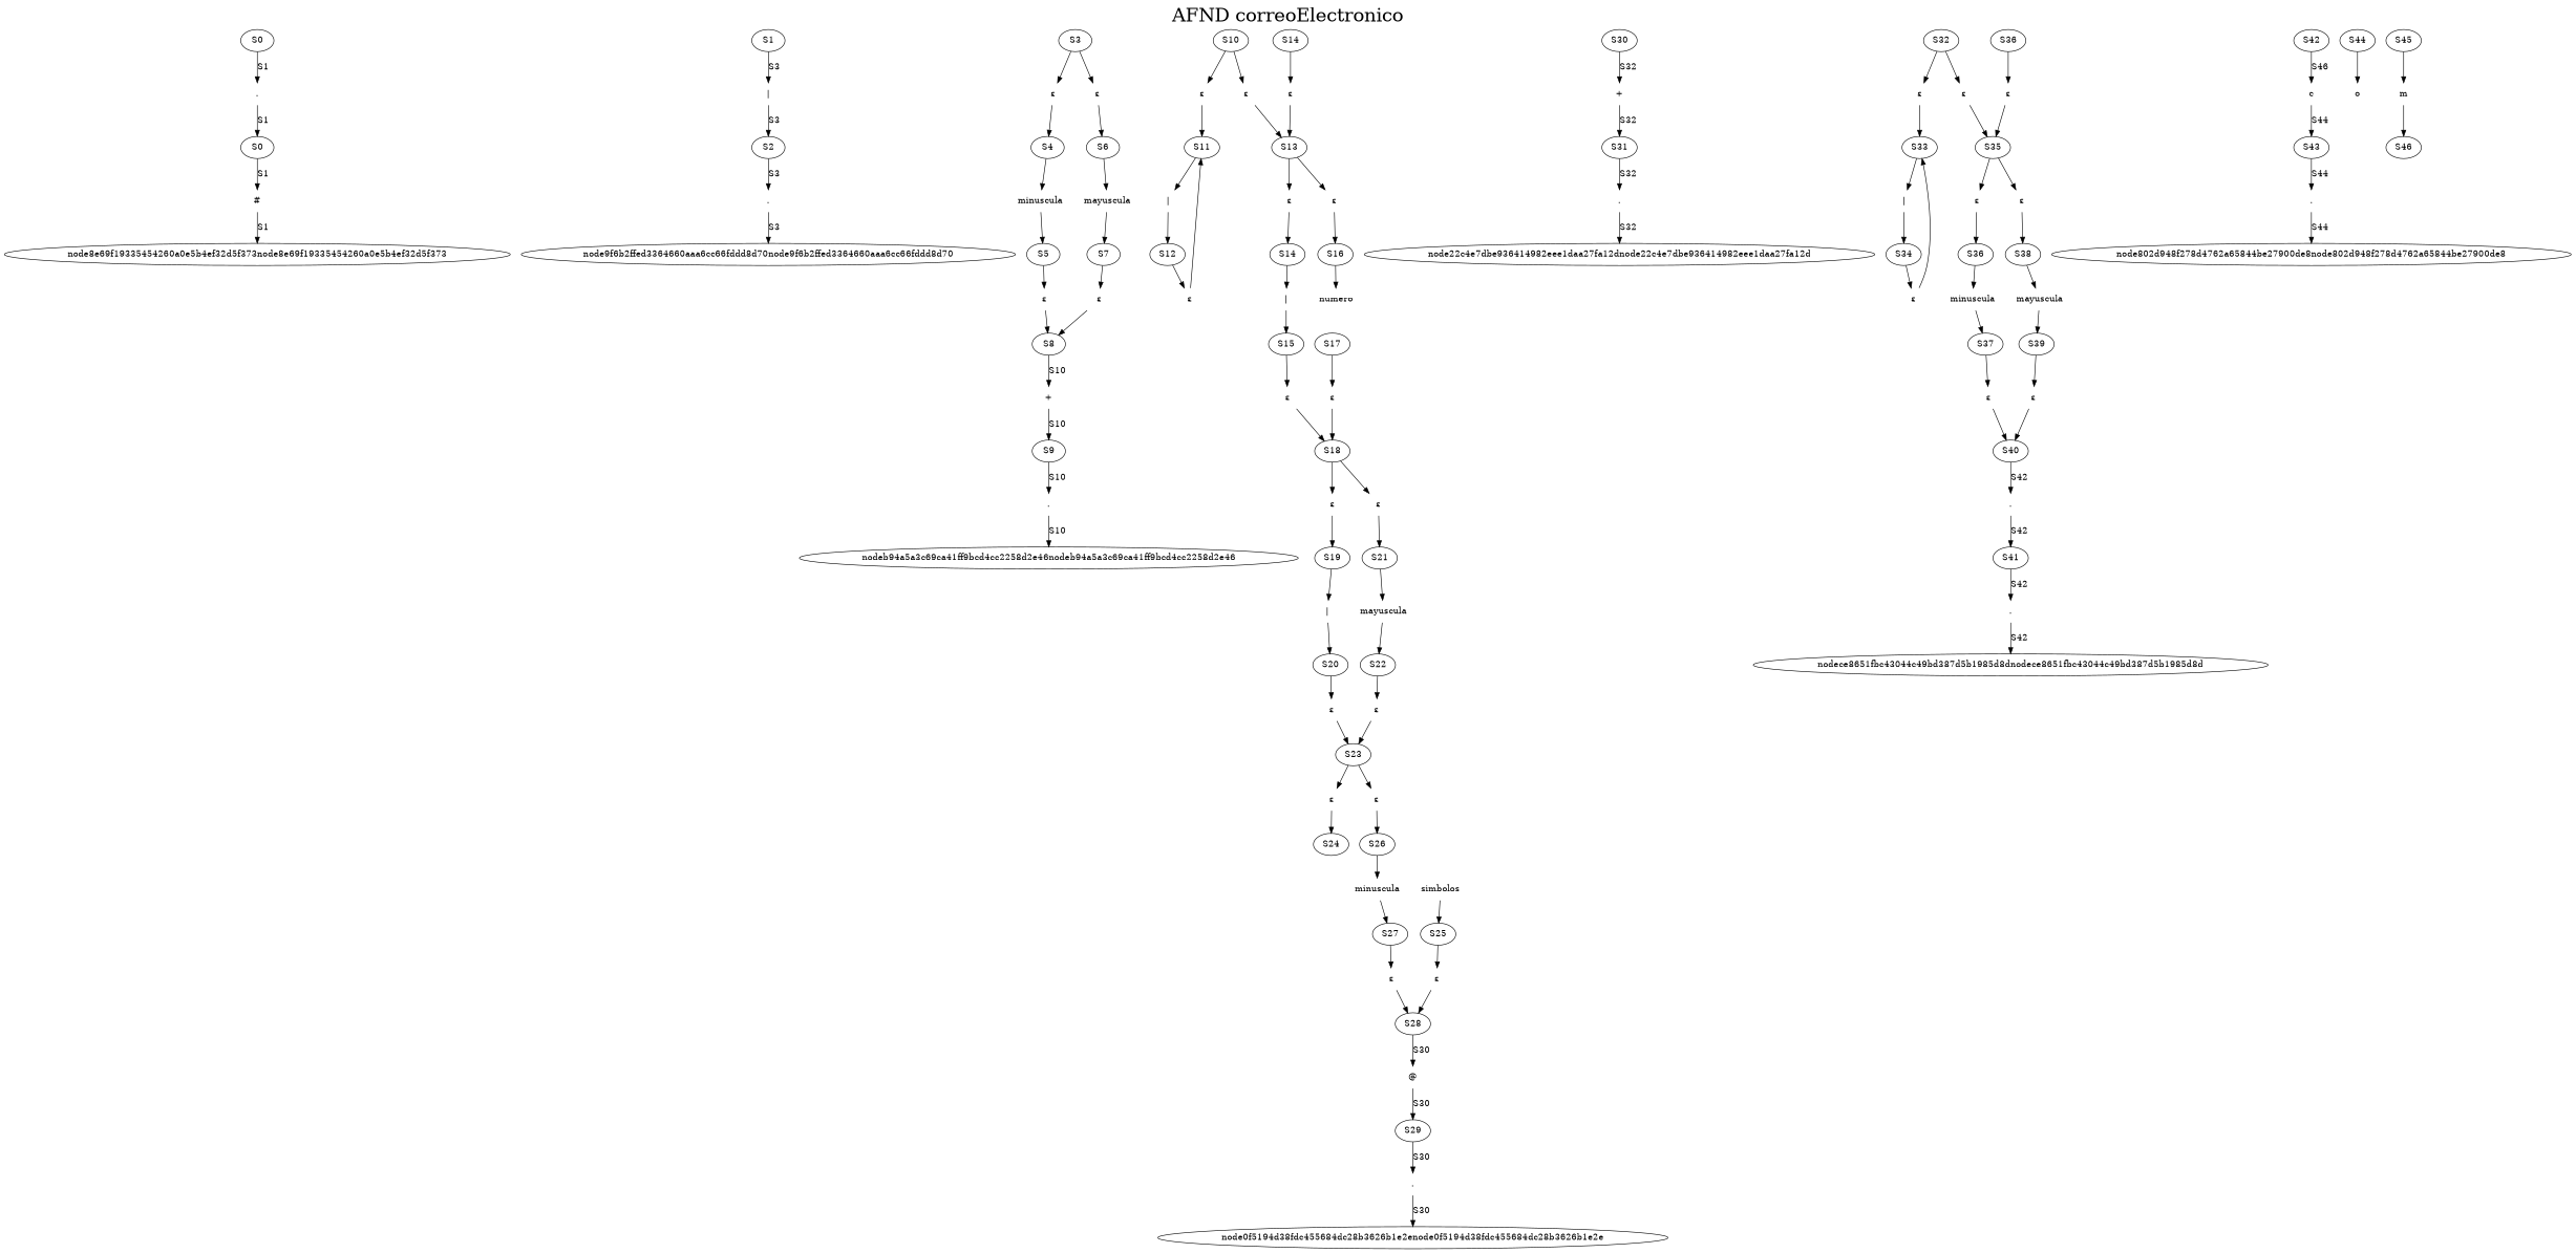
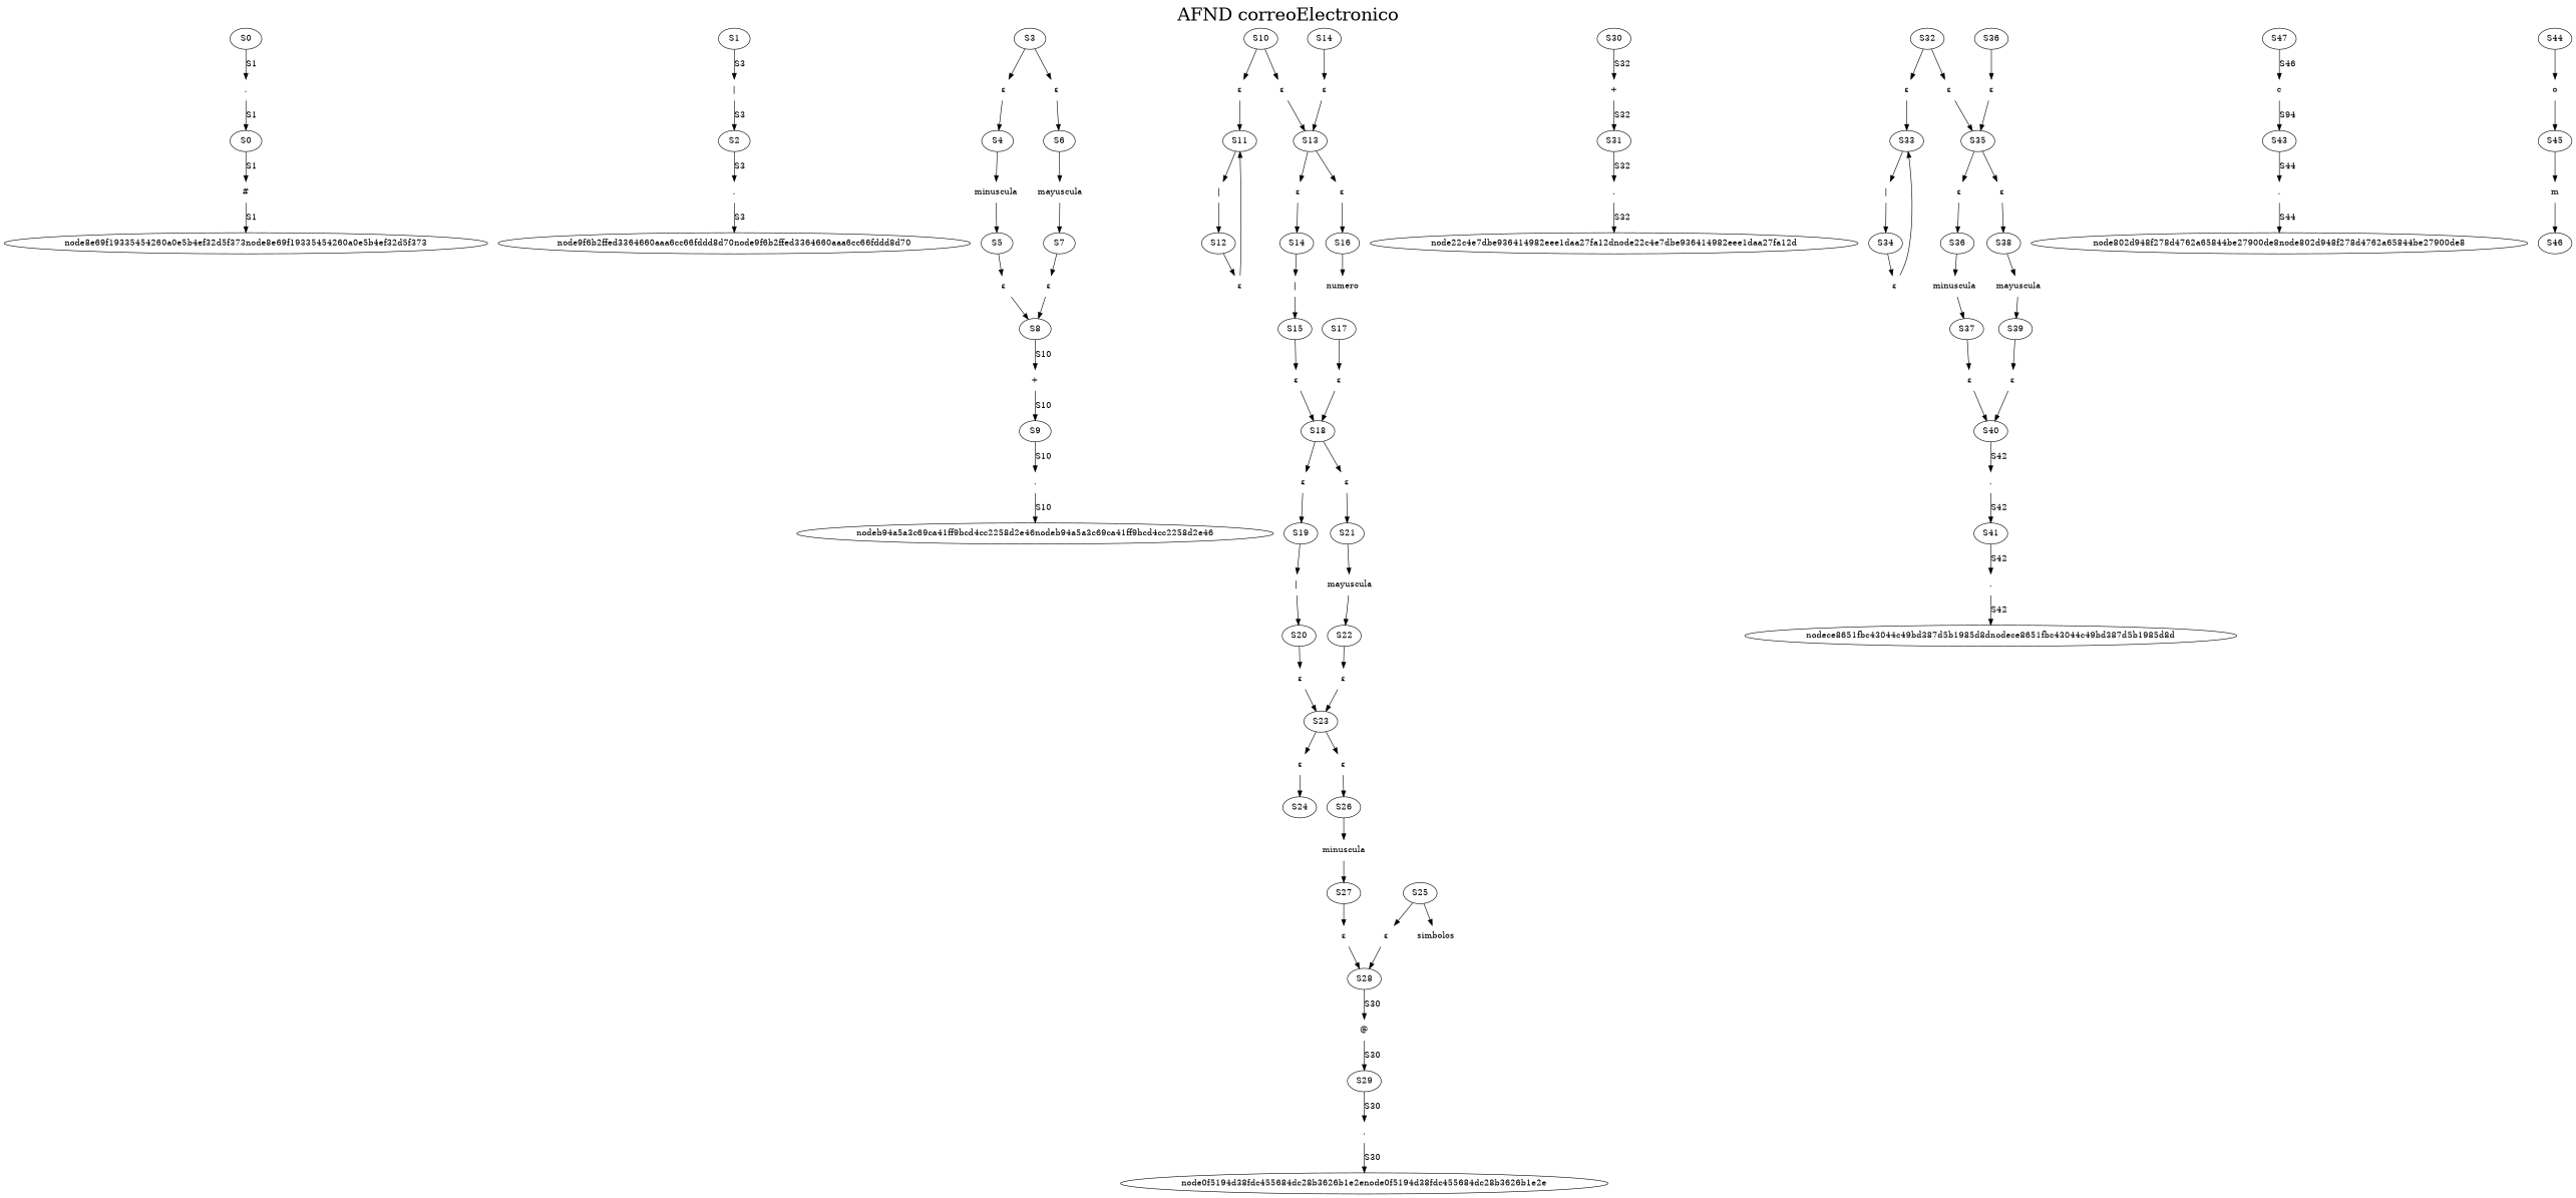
  digraph {
    fontsize=30
    label=<AFND correoElectronico>
    labelloc=t
    rankdir=TB
    n1 [label=S0]
    n2 [label="." shape=none]
    n3 [label=S0]
    n4 [label=S1]
    n5 [label="|" shape=none]
    n6 [label=S2]
    n7 [label="#" shape=none]
    node8e69f19335454260a0e5b4ef32d5f373node8e69f19335454260a0e5b4ef32d5f373
    n9 [label=S3]
    n10 [label="ε" shape=none]
    n11 [label="ε" shape=none]
    n12 [label=S4]
    n13 [label=S6]
    n14 [label="." shape=none]
    node9f6b2ffed3364660aaa6cc66fddd8d70node9f6b2ffed3364660aaa6cc66fddd8d70
    n16 [label=S8]
    n17 [label="+" shape=none]
    n18 [label=S9]
    n19 [label=minuscula shape=none]
    n20 [label="ε" shape=none]
    n21 [label=mayuscula shape=none]
    n22 [label="ε" shape=none]
    n23 [label=S5]
    n24 [label=S7]
    n25 [label=S10]
    n26 [label="ε" shape=none]
    n27 [label="ε" shape=none]
    n28 [label=S11]
    n29 [label=S13]
    n30 [label="." shape=none]
    nodeb94a5a3c69ca41ff9bcd4cc2258d2e46nodeb94a5a3c69ca41ff9bcd4cc2258d2e46
    n32 [label="ε" shape=none]
    n33 [label="ε" shape=none]
    n34 [label=S14]
    n35 [label=S16]
    n36 [label="|" shape=none]
    n37 [label="ε" shape=none]
    n38 [label="ε" shape=none]
    n39 [label=S12]
    S14
    n41 [label=S18]
    n42 [label="ε" shape=none]
    n43 [label="ε" shape=none]
    n44 [label=S19]
    n45 [label=S21]
    n46 [label="|" shape=none]
    n47 [label="ε" shape=none]
    n48 [label=numero shape=none]
    n49 [label="ε" shape=none]
    n50 [label=S15]
    n51 [label=S17]
    n52 [label=S23]
    n53 [label="ε" shape=none]
    n54 [label="ε" shape=none]
    n55 [label=S24]
    n56 [label=S26]
    n57 [label="|" shape=none]
    n58 [label="ε" shape=none]
    n59 [label=mayuscula shape=none]
    n60 [label="ε" shape=none]
    n61 [label=S20]
    n62 [label=S22]
    n63 [label=S28]
    n64 [label="@" shape=none]
    n65 [label=S29]
    n66 [label="ε" shape=none]
    n67 [label=minuscula shape=none]
    n68 [label="ε" shape=none]
    n69 [label=simbolos shape=none]
    n70 [label=S25]
    n71 [label=S27]
    n72 [label=S30]
    n73 [label="+" shape=none]
    n74 [label=S31]
    n75 [label="." shape=none]
    node0f5194d38fdc455684dc28b3626b1e2enode0f5194d38fdc455684dc28b3626b1e2e
    n77 [label=S32]
    n78 [label="ε" shape=none]
    n79 [label="ε" shape=none]
    n80 [label=S33]
    n81 [label=S35]
    n82 [label="." shape=none]
    node22c4e7dbe936414982eee1daa27fa12dnode22c4e7dbe936414982eee1daa27fa12d
    n84 [label="ε" shape=none]
    n85 [label="ε" shape=none]
    n86 [label=S36]
    n87 [label=S38]
    n88 [label="|" shape=none]
    n89 [label="ε" shape=none]
    n90 [label="ε" shape=none]
    n91 [label=S34]
    S36
    n93 [label=S40]
    n94 [label="." shape=none]
    n95 [label=S41]
    n96 [label=minuscula shape=none]
    n97 [label="ε" shape=none]
    n98 [label=mayuscula shape=none]
    n99 [label="ε" shape=none]
    n100 [label=S37]
    n101 [label=S39]
-   n102 [label=S42]
+   n102 [label=S47]
    n103 [label=c shape=none]
    n104 [label=S43]
    n105 [label="." shape=none]
    nodece8651fbc43044c49bd387d5b1985d8dnodece8651fbc43044c49bd387d5b1985d8d
    n107 [label=S44]
    n108 [label=o shape=none]
    n109 [label=S45]
    n110 [label="." shape=none]
    node802d948f278d4762a65844be27900de8node802d948f278d4762a65844be27900de8
    n112 [label=S46]
    n113 [label=m shape=none]
    n1 -> n2 [label=S1]
    n2 -> n3 [label=S1]
    n3 -> n7 [label=S1]
    n4 -> n5 [label=S3]
    n5 -> n6 [label=S3]
    n6 -> n14 [label=S3]
    n7 -> node8e69f19335454260a0e5b4ef32d5f373node8e69f19335454260a0e5b4ef32d5f373 [label=S1]
    n9 -> n10
    n9 -> n11
    n10 -> n12
    n11 -> n13
    n12 -> n19
    n13 -> n21
    n14 -> node9f6b2ffed3364660aaa6cc66fddd8d70node9f6b2ffed3364660aaa6cc66fddd8d70 [label=S3]
    n16 -> n17 [label=S10]
    n17 -> n18 [label=S10]
    n18 -> n30 [label=S10]
    n19 -> n23
    n20 -> n16
    n21 -> n24
    n22 -> n16
    n23 -> n20
    n24 -> n22
    n25 -> n26
    n25 -> n27
    n26 -> n28
    n27 -> n29
    n28 -> n36
    n29 -> n32
    n29 -> n33
    n30 -> nodeb94a5a3c69ca41ff9bcd4cc2258d2e46nodeb94a5a3c69ca41ff9bcd4cc2258d2e46 [label=S10]
    n32 -> n34
    n33 -> n35
    n34 -> n46
    n35 -> n48
    n36 -> n39
    n37 -> n28
    n38 -> n29
    n39 -> n37
    S14 -> n38
    n41 -> n42
    n41 -> n43
    n42 -> n44
    n43 -> n45
    n44 -> n57
    n45 -> n59
    n46 -> n50
    n47 -> n41
    n49 -> n41
    n50 -> n47
    n51 -> n49
    n52 -> n53
    n52 -> n54
    n53 -> n55
    n54 -> n56
    n56 -> n67
    n57 -> n61
    n58 -> n52
    n59 -> n62
    n60 -> n52
    n61 -> n58
    n62 -> n60
    n63 -> n64 [label=S30]
    n64 -> n65 [label=S30]
    n65 -> n75 [label=S30]
    n66 -> n63
    n67 -> n71
    n68 -> n63
-   n69 -> n70
+   n70 -> n69
    n70 -> n66
    n71 -> n68
    n72 -> n73 [label=S32]
    n73 -> n74 [label=S32]
    n74 -> n82 [label=S32]
    n75 -> node0f5194d38fdc455684dc28b3626b1e2enode0f5194d38fdc455684dc28b3626b1e2e [label=S30]
    n77 -> n78
    n77 -> n79
    n78 -> n80
    n79 -> n81
    n80 -> n88
    n81 -> n84
    n81 -> n85
    n82 -> node22c4e7dbe936414982eee1daa27fa12dnode22c4e7dbe936414982eee1daa27fa12d [label=S32]
    n84 -> n86
    n85 -> n87
    n86 -> n96
    n87 -> n98
    n88 -> n91
    n89 -> n80
    n90 -> n81
    n91 -> n89
    S36 -> n90
    n93 -> n94 [label=S42]
    n94 -> n95 [label=S42]
    n95 -> n105 [label=S42]
    n96 -> n100
    n97 -> n93
    n98 -> n101
    n99 -> n93
    n100 -> n97
    n101 -> n99
    n102 -> n103 [label=S46]
-   n103 -> n104 [label=S44]
+   n103 -> n104 [label=S94]
    n104 -> n110 [label=S44]
    n105 -> nodece8651fbc43044c49bd387d5b1985d8dnodece8651fbc43044c49bd387d5b1985d8d [label=S42]
    n107 -> n108
+   n108 -> n109
    n109 -> n113
    n110 -> node802d948f278d4762a65844be27900de8node802d948f278d4762a65844be27900de8 [label=S44]
    n113 -> n112
  }
